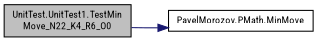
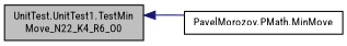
  digraph {
    rankdir=LR
    fontname="Roboto Condensed"
    node [color=black fontname="Roboto Condensed" fontsize=10 shape=record style=filled]
    n1 [fillcolor=grey75 fontcolor=black height=0.2 label="UnitTest.UnitTest1.TestMin\lMove_N22_K4_R6_O0" width=0.4]
    n2 [fillcolor=white height=0.2 label="PavelMorozov.PMath.MinMove" width=0.4]
-   n1 -> n2 [color=midnightblue fontname="Roboto Condensed" fontsize=10 labelfontname=Helvetica labelfontsize=10 style=solid]
+   n2 -> n1 [color=midnightblue fontname="Roboto Condensed" fontsize=10 labelfontname=Helvetica labelfontsize=10 style=solid]
  }
